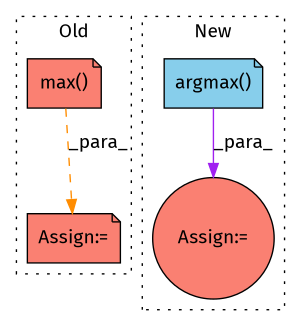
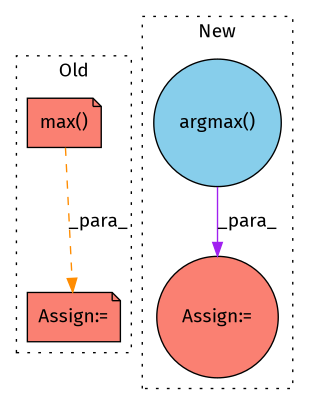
  digraph {
    fontname="Fira Sans"
    node [a=75 shape=note style=filled fillcolor=salmon fontname="Fira Sans"]
    edge [fontname="Fira Sans"]
    n1 [l="10,9" label="max()" s="918,934"]
    n2 [a=68 l=4 label="Assign:=" s=1212]
-   n3 [l="10,10" label="argmax()" s="1029,1045" fillcolor=skyblue]
+   n3 [l="10,10" label="argmax()" s="1029,1045" shape=circle fillcolor=skyblue]
    n4 [a=68 l=3 label="Assign:=" s=1026 shape=circle]
    subgraph cluster_1 {
      label=Old
      style=dotted
      n1
      n2
    }
    subgraph cluster_2 {
      label=New
      style=dotted
      n3
      n4
    }
    n1 -> n2 [label=_para_ color=darkorange style=dashed]
    n3 -> n4 [label=_para_ color=purple style=solid]
  }
